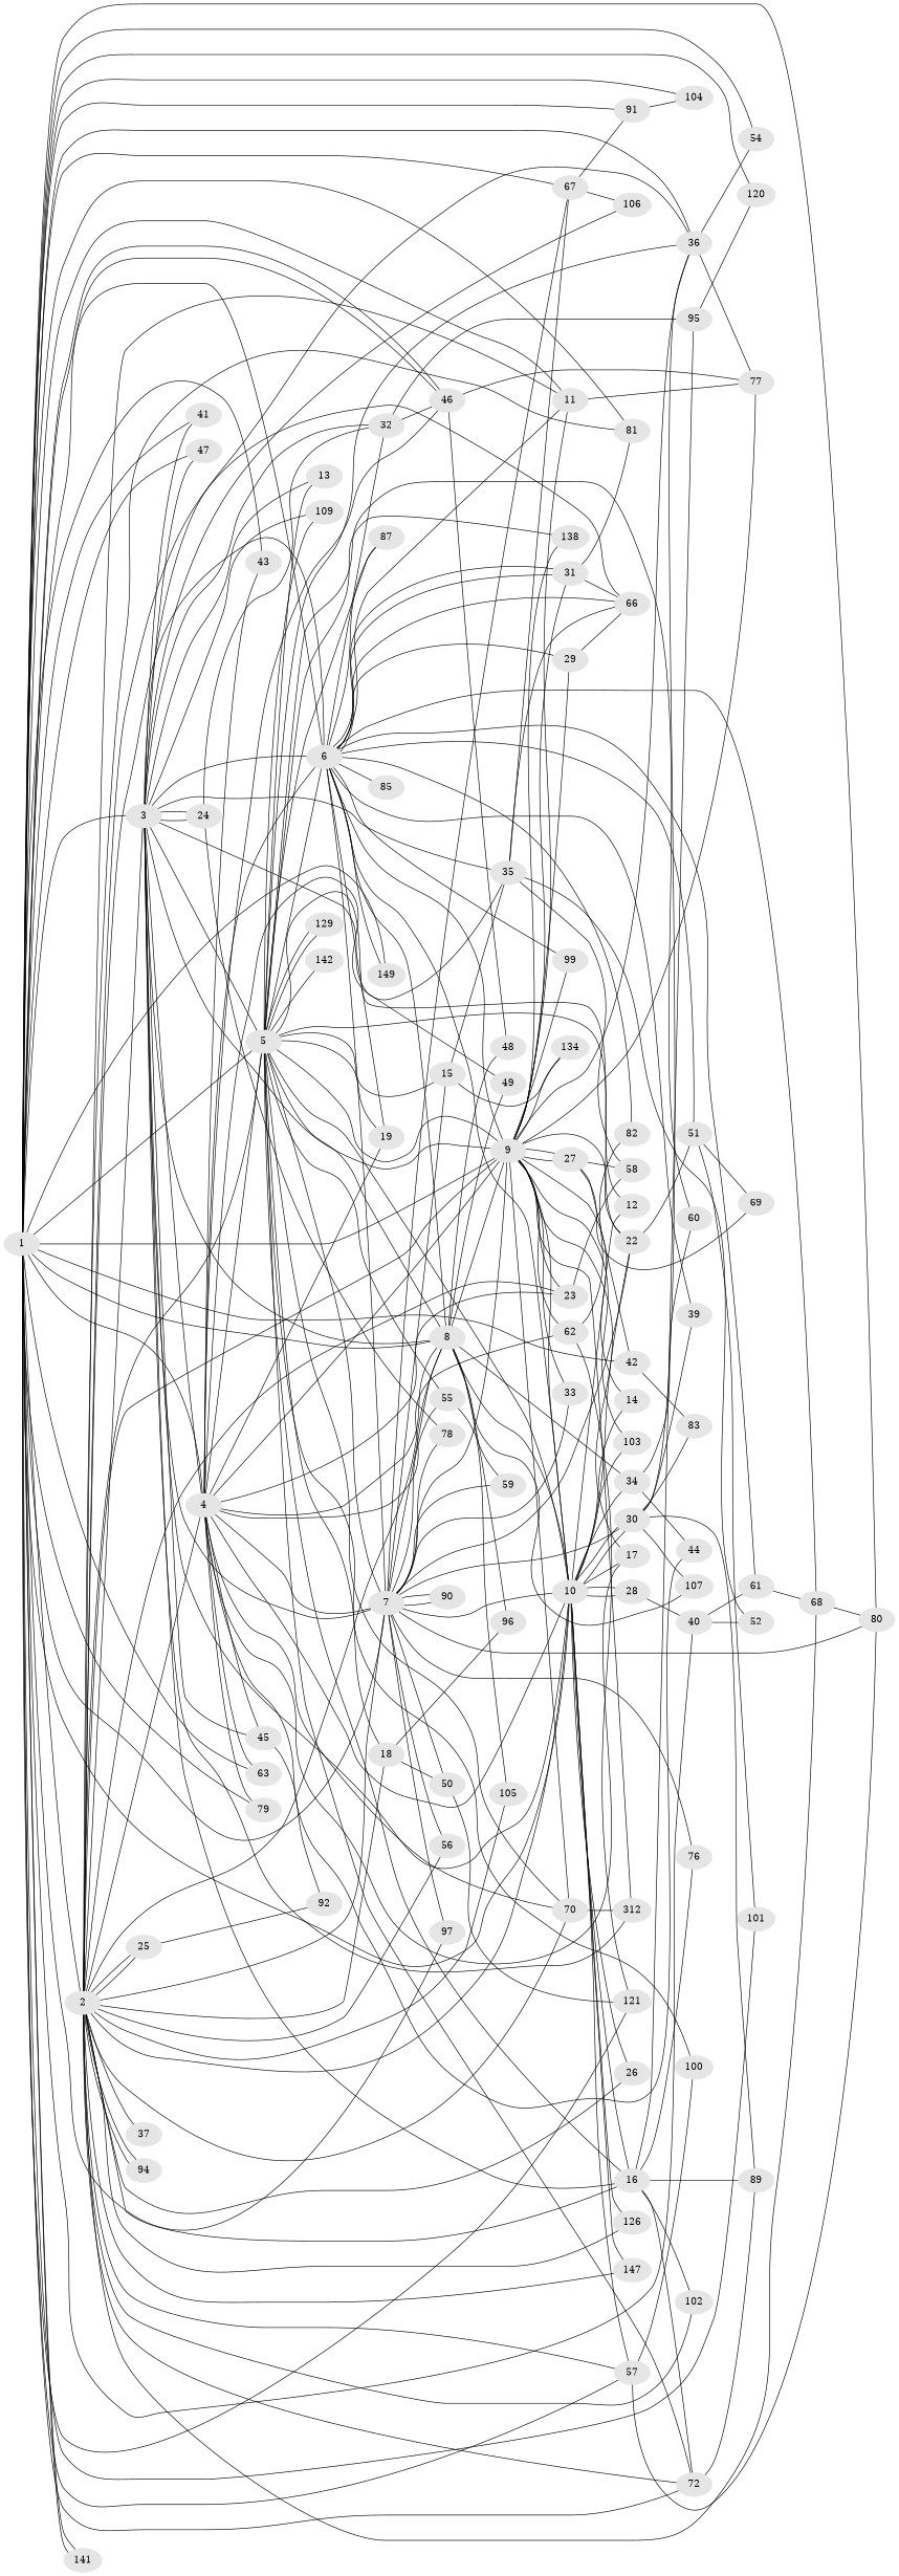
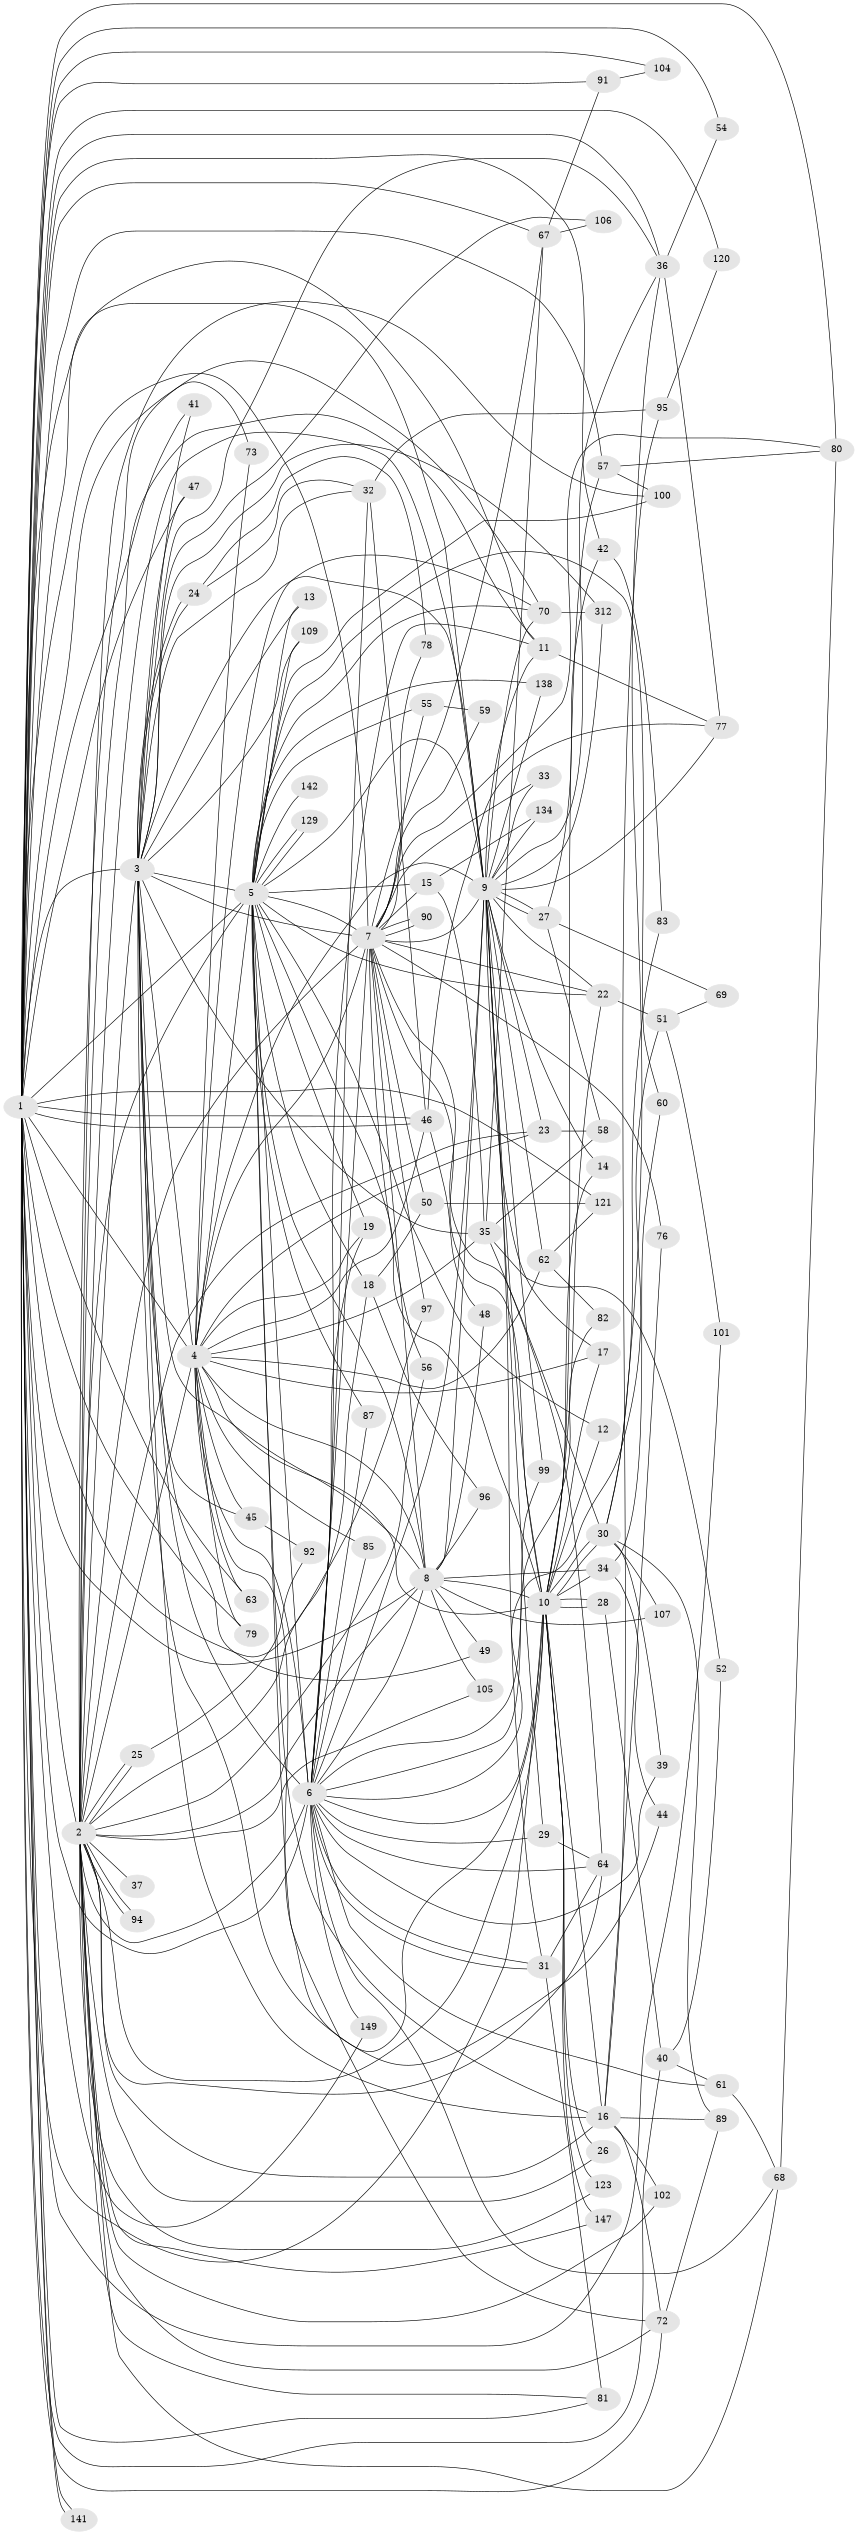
  graph {
    rankdir=LR
    node [color=gray90 style=filled]
    1 [super="+38"]
    2
    3
    4 [super="+140+148+65+74+20"]
    5 [super="+21"]
    6
    7
    8
    9
    10
    11 [super="+122+93"]
    36 [super="+139+116+111"]
    40
    41
    42
-   43
+   43 [label=73]
    46
    47
    54
    57
    63
    67 [super="+73"]
    72 [super="+119"]
    79
    80 [super="+135+128"]
    81
    91
    97
    101
    104
    120
    121 [super="+125"]
    141 [super="+146"]
    149
    16 [super="+137+50"]
    18
    23 [super="+84"]
    25
    26
    37
    56
-   64 [super="+75+136" label=66]
+   64 [super="+75+136"]
    68 [super="+130"]
    70 [super="+88+110"]
    94
    100 [super="+108"]
    102
    105
-   126
+   126 [label=123]
    147
    13
    24
    32 [super="+71"]
    35 [super="+86"]
    45
    49
    106
    109
    n59 [label=312 super="+127"]
    17 [super="+115"]
    19
    44
    62
    85
    142
    12
    15
    22 [super="+66"]
    55
    60
    87
    129
    138
    29
    31 [super="+132+114"]
    39
    51
    61
    82
    99
    30 [super="+123+118"]
    33
    n83 [label=50]
    59
    76
    78
    90
    34
    48
    96
    107
    14
    27
    77 [super="+131"]
-   103
    134
    28
    52
    83
    89
    95
    58
    92
    69
    1 -- 2
    1 -- 3
    1 -- 4 [weight=2]
    1 -- 5
    1 -- 6
    1 -- 7
    1 -- 8
    1 -- 9 [weight=2]
    1 -- 10
    1 -- 11
    1 -- 36
    1 -- 40
    1 -- 41
    1 -- 42
    1 -- 43
    1 -- 46
    1 -- 46
    1 -- 47
    1 -- 54
    1 -- 57
    1 -- 63
    1 -- 67
    1 -- 72
    1 -- 79
    1 -- 80
    1 -- 81
    1 -- 91
    1 -- 97
    1 -- 101
    1 -- 104
    1 -- 120
    1 -- 121
    1 -- 141 [weight=2]
    1 -- 141
    1 -- 149
    2 -- 3
    2 -- 4
    2 -- 5 [weight=2]
    2 -- 6
    2 -- 7
    2 -- 8
    2 -- 9
    2 -- 10
    2 -- 11
    2 -- 72
    2 -- 81
    2 -- 16
    2 -- 18
    2 -- 23
    2 -- 25
    2 -- 25
    2 -- 26
    2 -- 37
    2 -- 56
    2 -- 64
    2 -- 68
    2 -- 70
    2 -- 94
    2 -- 94
-   2 -- 57
+   2 -- 100
    2 -- 102
    2 -- 105
    2 -- 126
    2 -- 147
    3 -- 4
    3 -- 5
    3 -- 6
    3 -- 7
    3 -- 8
    3 -- 9
    3 -- 10
    3 -- 36
    3 -- 41
    3 -- 47
    3 -- 16
    3 -- 13
    3 -- 24
    3 -- 24
    3 -- 32
    3 -- 35
    3 -- 45
    3 -- 49
    3 -- 106
    3 -- 109
    3 -- n59
    4 -- 5
    4 -- 6
    4 -- 7
    4 -- 8
    4 -- 9
    4 -- 10
    4 -- 43
    4 -- 46
    4 -- 63
    4 -- 79
    4 -- 23
    4 -- 70
    4 -- 35
    4 -- 45
    4 -- 17
    4 -- 19
    4 -- 44
    4 -- 62 [weight=2]
+   4 -- 85
    5 -- 6
    5 -- 7
    5 -- 8
    5 -- 9
    5 -- 10 [weight=2]
-   5 -- 36 [weight=2]
    5 -- 72
    5 -- 16
    5 -- 18
    5 -- 70
    5 -- 100
    5 -- 13
    5 -- 109
    5 -- 19
    5 -- 142
    5 -- 12
    5 -- 15
    5 -- 22
    5 -- 55
    5 -- 60
    5 -- 87
    5 -- 129
    5 -- 129
    5 -- 138
    6 -- 7
    6 -- 8
    6 -- 9
    6 -- 10
    6 -- 11
    6 -- 149
    6 -- 64
    6 -- 68
    6 -- 32
    6 -- 19
    6 -- 85
    6 -- 87
    6 -- 29
    6 -- 31
    6 -- 31
    6 -- 39
    6 -- 51
    6 -- 61
    6 -- 82
    6 -- 99
    7 -- 8
    7 -- 9
    7 -- 10
    7 -- 67
    7 -- 80
    7 -- 97
    7 -- 56
    7 -- 15
    7 -- 22
    7 -- 55
    7 -- 30
    7 -- 33
    7 -- n83
    7 -- 59
    7 -- 76
    7 -- 78
    7 -- 90
    7 -- 90
    8 -- 9
    8 -- 10
    8 -- 105
    8 -- 49
    8 -- 34
    8 -- 48
    8 -- 96
    8 -- 107
    9 -- 10
    9 -- 11 [weight=2]
    9 -- 36
    9 -- 23
    9 -- 70
    9 -- n59
    9 -- 17
    9 -- 62
    9 -- 22
    9 -- 138
    9 -- 29
    9 -- 31
    9 -- 99
    9 -- 33
    9 -- 14
    9 -- 27
    9 -- 27
    9 -- 77
-   9 -- 103
    9 -- 134
    10 -- 57
    10 -- 16
    10 -- 26
    10 -- 126
    10 -- 147
    10 -- 17
    10 -- 12
    10 -- 22
    10 -- 30
    10 -- 30
    10 -- 34
    10 -- 14
-   10 -- 103
    10 -- 28
    10 -- 28
    11 -- 77
    36 -- 54
    36 -- 77
    40 -- 61
    40 -- 52
    42 -- 83
    46 -- 48
    46 -- 77
    57 -- 80
    57 -- 100
    67 -- 91
    67 -- 106
    72 -- 89
    91 -- 104
    16 -- 72
    16 -- 102
    16 -- 76
    16 -- 89
    16 -- 95
    18 -- n83
    18 -- 96
    23 -- 58
    25 -- 92
    68 -- 80
    70 -- n59
    24 -- 32
    24 -- 78
    32 -- 46
    32 -- 95
    35 -- 67
    35 -- 64
    35 -- 52
    35 -- 58
    45 -- 92
    62 -- 121
    62 -- 82
    15 -- 35
    15 -- 134
    22 -- 51
    55 -- 59
    29 -- 64
    31 -- 81
    31 -- 64
    51 -- 101
    51 -- 69
    61 -- 68
    30 -- 36
    30 -- 39
    30 -- 107
    30 -- 83
    30 -- 89
    n83 -- 121
    34 -- 44
    34 -- 60
    27 -- 42
    27 -- 58
    27 -- 69
    28 -- 40
    95 -- 120
  }
